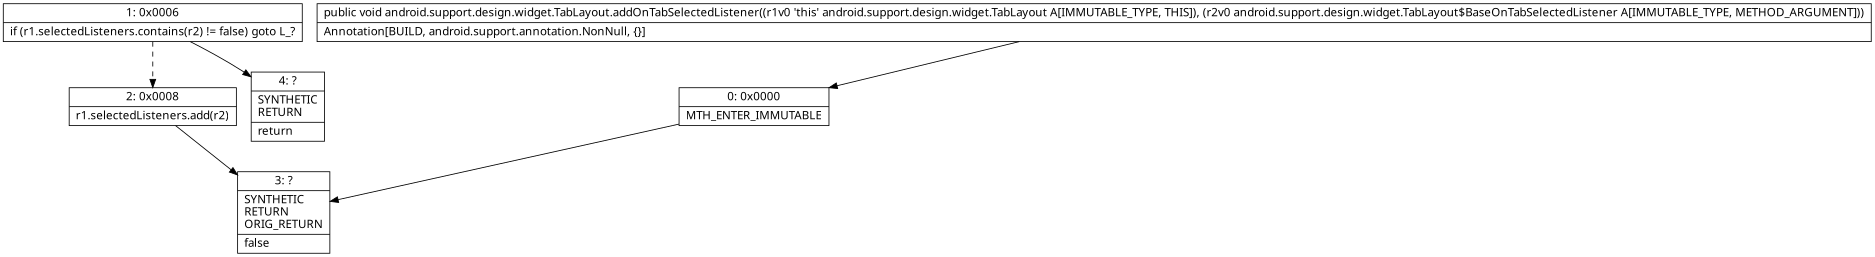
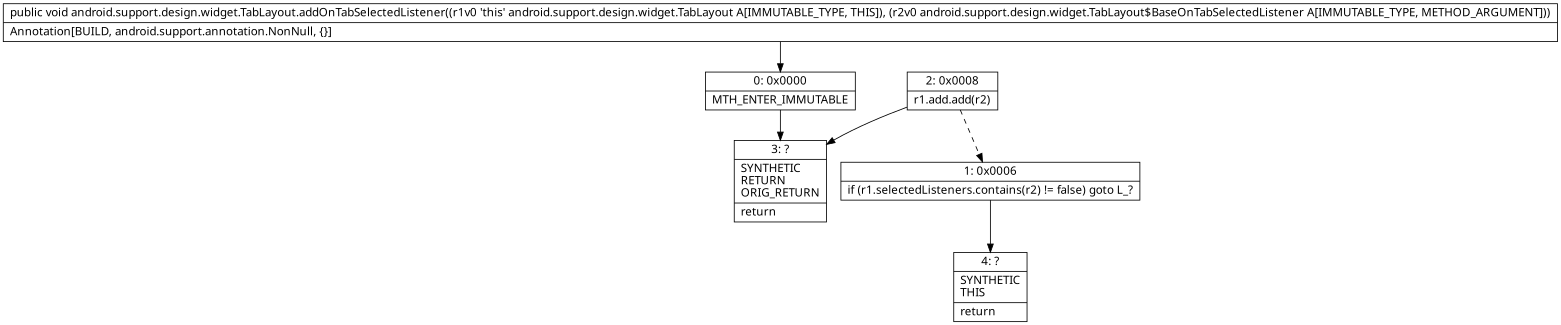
  digraph {
    fontname="Noto Sans"
    node [fontname="Noto Sans" shape=record]
    edge [fontname="Noto Sans"]
    n1 [label="{0\:\ 0x0000|MTH_ENTER_IMMUTABLE\l}"]
-   n2 [label="{3\:\ ?|SYNTHETIC\lRETURN\lORIG_RETURN\l|false\l}"]
+   n2 [label="{3\:\ ?|SYNTHETIC\lRETURN\lORIG_RETURN\l|return\l}"]
    n3 [label="{1\:\ 0x0006|if (r1.selectedListeners.contains(r2) != false) goto L_?\l}"]
-   n4 [label="{2\:\ 0x0008|r1.selectedListeners.add(r2)\l}"]
-   n5 [label="{4\:\ ?|SYNTHETIC\lRETURN\l|return\l}"]
+   n4 [label="{2\:\ 0x0008|r1.add.add(r2)\l}"]
+   n5 [label="{4\:\ ?|SYNTHETIC\lTHIS\l|return\l}"]
    n6 [label="{public void android.support.design.widget.TabLayout.addOnTabSelectedListener((r1v0 'this' android.support.design.widget.TabLayout A[IMMUTABLE_TYPE, THIS]), (r2v0 android.support.design.widget.TabLayout$BaseOnTabSelectedListener A[IMMUTABLE_TYPE, METHOD_ARGUMENT]))  | Annotation[BUILD, android.support.annotation.NonNull, \{\}]\l}"]
    n1 -> n2
-   n3 -> n4 [style=dashed]
+   n4 -> n3 [style=dashed]
    n3 -> n5
    n4 -> n2
    n6 -> n1
  }
